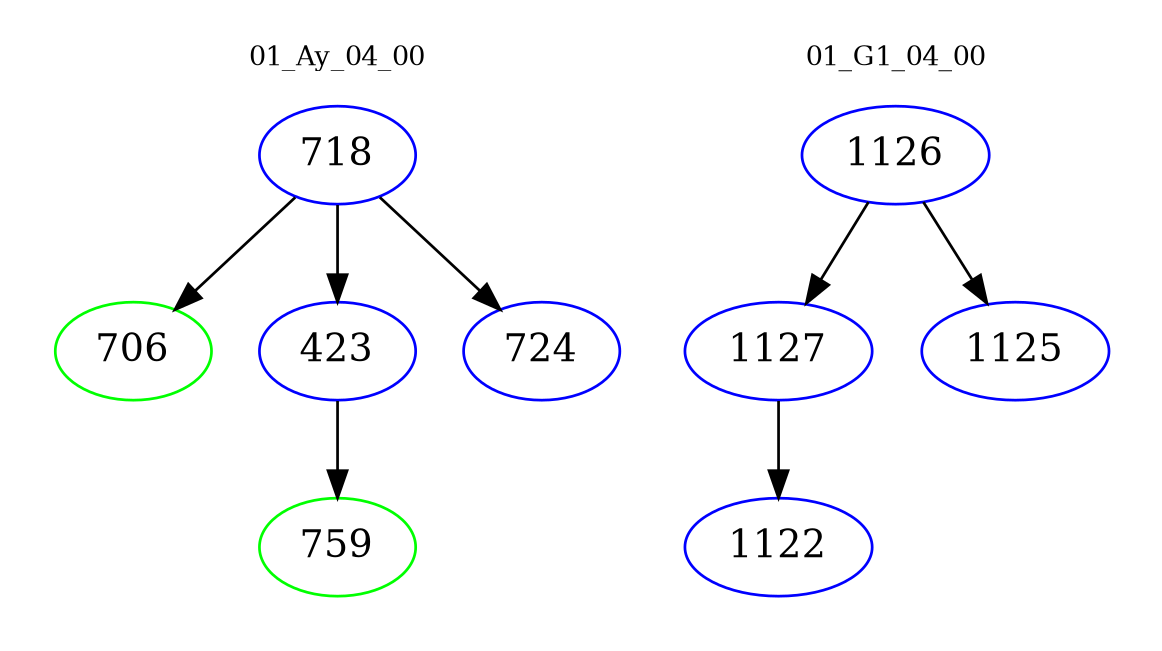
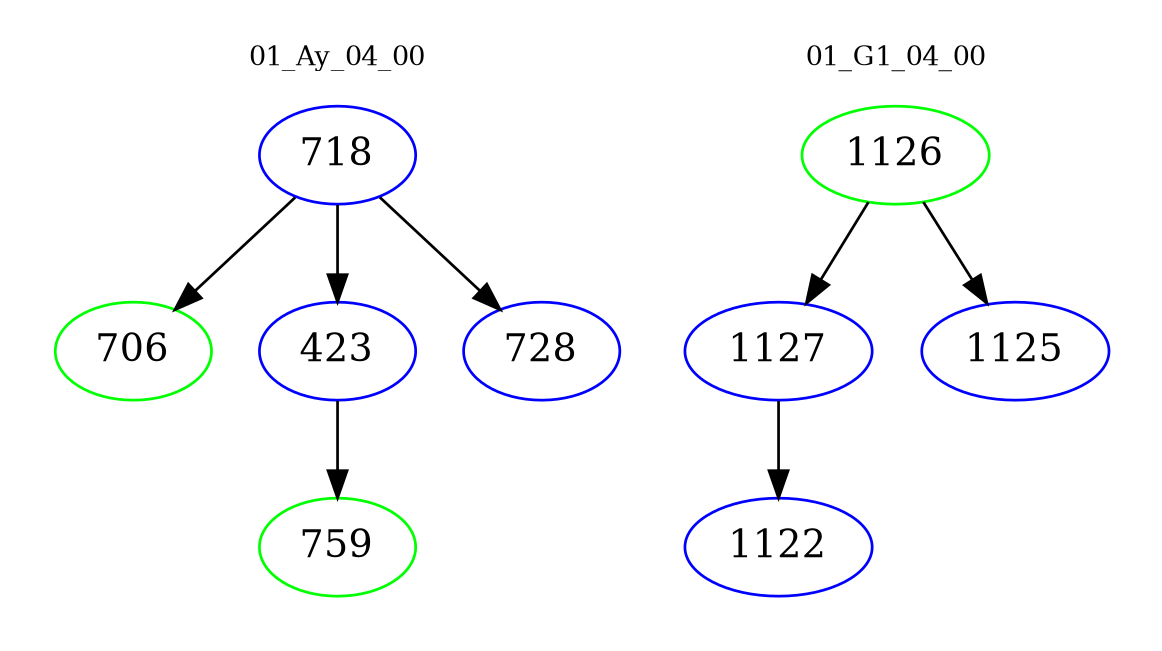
  digraph {
    node [color=blue]
    edge [color=black]
    n1 [label=718]
    n2 [color=green label=706]
    n3 [label=423]
-   n4 [label=724]
+   n4 [label=728]
    n5 [color=green label=759]
-   n6 [label=1126]
+   n6 [color=green label=1126]
    n7 [label=1127]
    n8 [label=1125]
    n9 [label=1122]
    subgraph cluster_1 {
      color=white
      fontsize=10
      label="01_Ay_04_00"
      n1
      n2
      n3
      n4
      n5
    }
    subgraph cluster_2 {
      color=white
      fontsize=10
      label="01_G1_04_00"
      n6
      n7
      n8
      n9
    }
    n1 -> n2
    n1 -> n3
    n1 -> n4
    n3 -> n5
    n6 -> n7
    n6 -> n8
    n7 -> n9
  }
